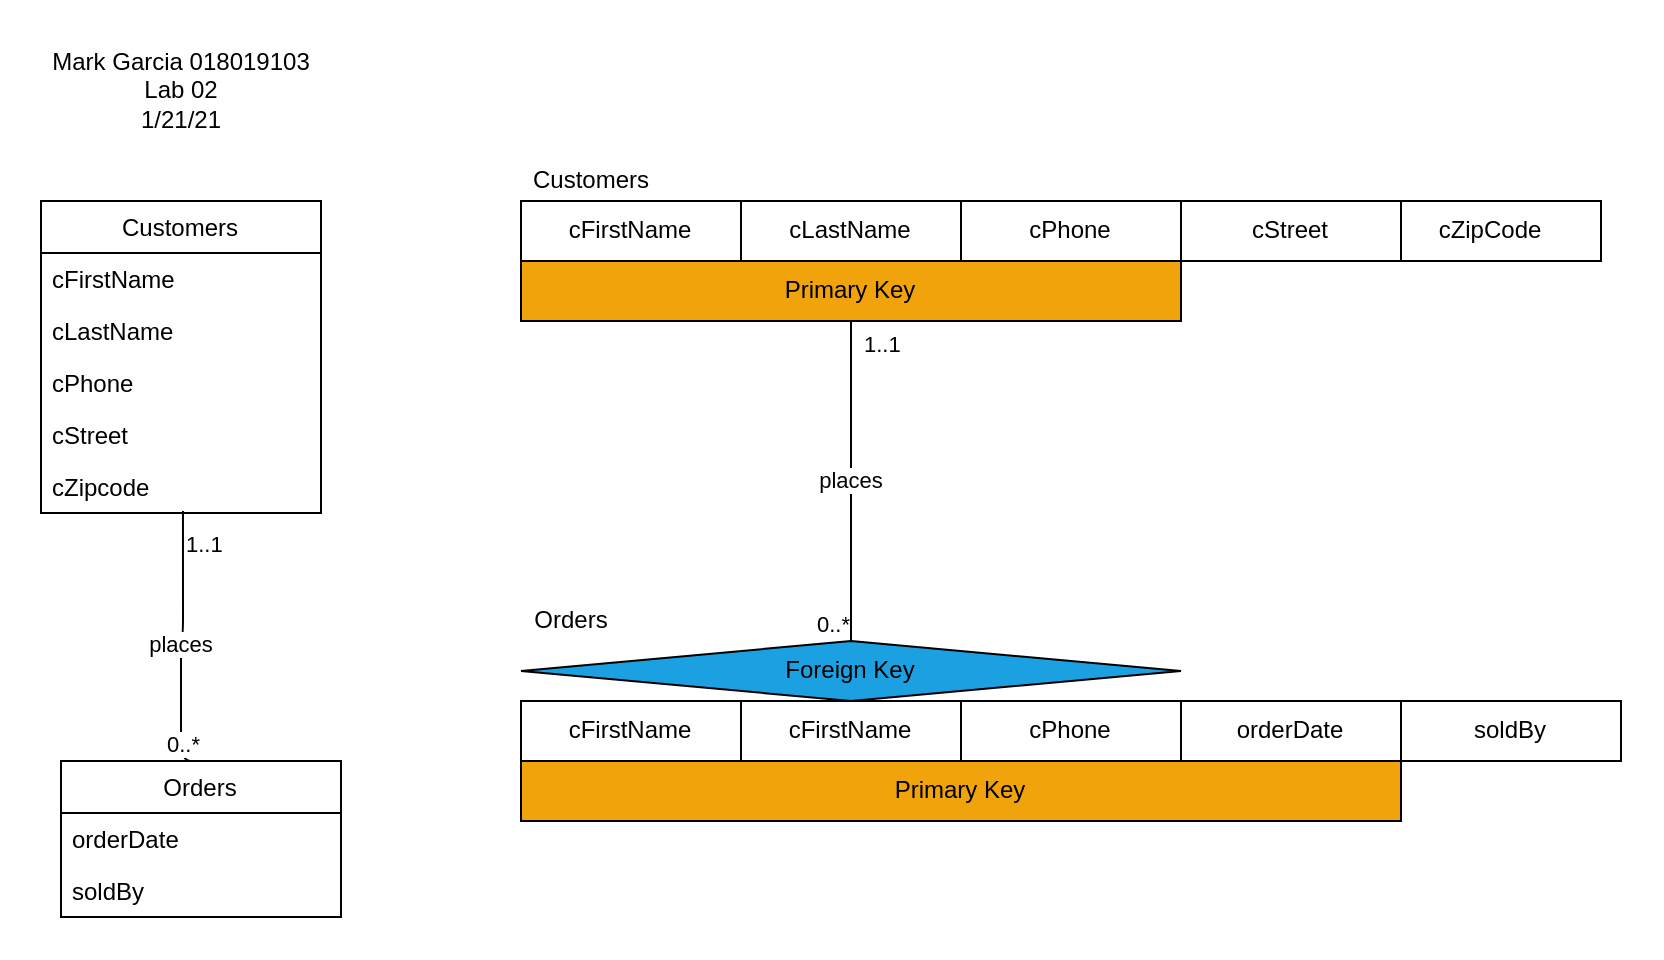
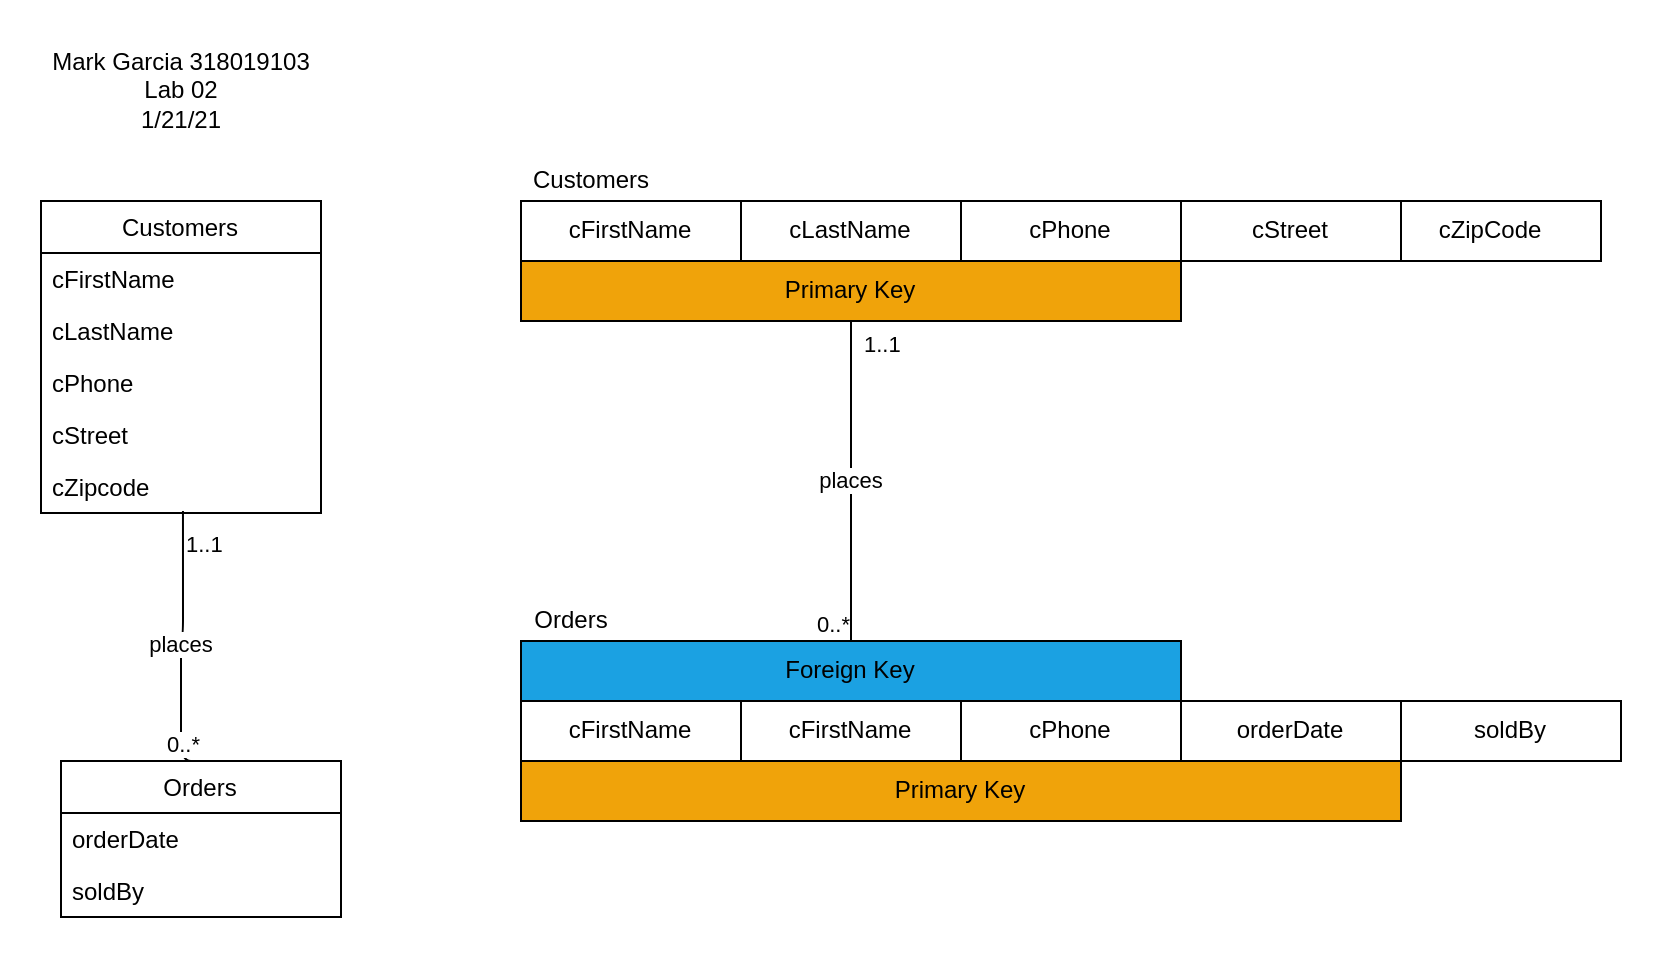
  <mxCell id="0" />
  <mxCell id="1" parent="0" />
  <mxCell id="2" value="Customers" style="swimlane;fontStyle=0;childLayout=stackLayout;horizontal=1;startSize=26;fillColor=none;horizontalStack=0;resizeParent=1;resizeParentMax=0;resizeLast=0;collapsible=1;marginBottom=0;" vertex="1" parent="1"><mxGeometry x="20" y="100" width="140" height="156" as="geometry" /></mxCell>
  <mxCell id="3" value="cFirstName" style="text;strokeColor=none;fillColor=none;align=left;verticalAlign=top;spacingLeft=4;spacingRight=4;overflow=hidden;rotatable=0;points=[[0,0.5],[1,0.5]];portConstraint=eastwest;" vertex="1" parent="2"><mxGeometry y="26" width="140" height="26" as="geometry" /></mxCell>
  <mxCell id="4" value="cLastName" style="text;strokeColor=none;fillColor=none;align=left;verticalAlign=top;spacingLeft=4;spacingRight=4;overflow=hidden;rotatable=0;points=[[0,0.5],[1,0.5]];portConstraint=eastwest;" vertex="1" parent="2"><mxGeometry y="52" width="140" height="26" as="geometry" /></mxCell>
  <mxCell id="5" value="cPhone" style="text;strokeColor=none;fillColor=none;align=left;verticalAlign=top;spacingLeft=4;spacingRight=4;overflow=hidden;rotatable=0;points=[[0,0.5],[1,0.5]];portConstraint=eastwest;" vertex="1" parent="2"><mxGeometry y="78" width="140" height="26" as="geometry" /></mxCell>
  <mxCell id="6" value="cStreet" style="text;strokeColor=none;fillColor=none;align=left;verticalAlign=top;spacingLeft=4;spacingRight=4;overflow=hidden;rotatable=0;points=[[0,0.5],[1,0.5]];portConstraint=eastwest;" vertex="1" parent="2"><mxGeometry y="104" width="140" height="26" as="geometry" /></mxCell>
  <mxCell id="7" value="cZipcode" style="text;strokeColor=none;fillColor=none;align=left;verticalAlign=top;spacingLeft=4;spacingRight=4;overflow=hidden;rotatable=0;points=[[0,0.5],[1,0.5]];portConstraint=eastwest;" vertex="1" parent="2"><mxGeometry y="130" width="140" height="26" as="geometry" /></mxCell>
  <mxCell id="8" value="Orders" style="swimlane;fontStyle=0;childLayout=stackLayout;horizontal=1;startSize=26;fillColor=none;horizontalStack=0;resizeParent=1;resizeParentMax=0;resizeLast=0;collapsible=1;marginBottom=0;" vertex="1" parent="1"><mxGeometry x="30" y="380" width="140" height="78" as="geometry" /></mxCell>
  <mxCell id="9" value="orderDate" style="text;strokeColor=none;fillColor=none;align=left;verticalAlign=top;spacingLeft=4;spacingRight=4;overflow=hidden;rotatable=0;points=[[0,0.5],[1,0.5]];portConstraint=eastwest;" vertex="1" parent="8"><mxGeometry y="26" width="140" height="26" as="geometry" /></mxCell>
  <mxCell id="10" value="soldBy" style="text;strokeColor=none;fillColor=none;align=left;verticalAlign=top;spacingLeft=4;spacingRight=4;overflow=hidden;rotatable=0;points=[[0,0.5],[1,0.5]];portConstraint=eastwest;" vertex="1" parent="8"><mxGeometry y="52" width="140" height="26" as="geometry" /></mxCell>
  <mxCell id="11" value="places" style="endArrow=none;html=1;edgeStyle=orthogonalEdgeStyle;exitX=0.507;exitY=0.962;exitDx=0;exitDy=0;exitPerimeter=0;entryX=0.5;entryY=0;entryDx=0;entryDy=0;" edge="1" parent="1" source="7" target="8"><mxGeometry relative="1" as="geometry"><mxPoint x="220" y="320" as="sourcePoint" /><mxPoint x="410" y="340" as="targetPoint" /><Array as="points"><mxPoint x="91" y="318" /><mxPoint x="90" y="318" /></Array></mxGeometry></mxCell>
  <mxCell id="12" value="1..1" style="edgeLabel;resizable=0;html=1;align=left;verticalAlign=bottom;" connectable="0" vertex="1" parent="11"><mxGeometry x="-1" relative="1" as="geometry"><mxPoint y="24.99" as="offset" /></mxGeometry></mxCell>
  <mxCell id="13" value="0..*" style="edgeLabel;resizable=0;html=1;align=right;verticalAlign=bottom;" connectable="0" vertex="1" parent="11"><mxGeometry x="1" relative="1" as="geometry"><mxPoint y="-0.01" as="offset" /></mxGeometry></mxCell>
  <mxCell id="14" value="" style="group;labelBorderColor=#000000;" vertex="1" connectable="0" parent="1"><mxGeometry x="260" y="80" width="540" height="80" as="geometry" /></mxCell>
  <mxCell id="15" value="cFirstName" style="rounded=0;whiteSpace=wrap;html=1;" vertex="1" parent="14"><mxGeometry y="20" width="110" height="30" as="geometry" /></mxCell>
  <mxCell id="16" value="cLastName" style="rounded=0;whiteSpace=wrap;html=1;" vertex="1" parent="14"><mxGeometry x="110" y="20" width="110" height="30" as="geometry" /></mxCell>
  <mxCell id="17" value="cZipCode" style="rounded=0;whiteSpace=wrap;html=1;" vertex="1" parent="14"><mxGeometry x="430" y="20" width="110" height="30" as="geometry" /></mxCell>
  <mxCell id="18" value="cStreet" style="rounded=0;whiteSpace=wrap;html=1;" vertex="1" parent="14"><mxGeometry x="330" y="20" width="110" height="30" as="geometry" /></mxCell>
  <mxCell id="19" value="cPhone" style="rounded=0;whiteSpace=wrap;html=1;" vertex="1" parent="14"><mxGeometry x="220" y="20" width="110" height="30" as="geometry" /></mxCell>
  <mxCell id="20" value="Primary Key" style="rounded=0;whiteSpace=wrap;html=1;labelBackgroundColor=none;fillColor=#f0a30a;" vertex="1" parent="14"><mxGeometry y="50" width="330" height="30" as="geometry" /></mxCell>
  <mxCell id="21" value="Customers" style="text;html=1;align=center;verticalAlign=middle;resizable=0;points=[];autosize=1;" vertex="1" parent="14"><mxGeometry width="70" height="20" as="geometry" /></mxCell>
  <mxCell id="22" value="" style="group" vertex="1" connectable="0" parent="1"><mxGeometry x="260" y="300" width="550" height="110" as="geometry" /></mxCell>
  <mxCell id="23" value="cFirstName" style="rounded=0;whiteSpace=wrap;html=1;" vertex="1" parent="22"><mxGeometry y="50" width="110" height="30" as="geometry" /></mxCell>
  <mxCell id="24" value="soldBy" style="rounded=0;whiteSpace=wrap;html=1;" vertex="1" parent="22"><mxGeometry x="440" y="50" width="110" height="30" as="geometry" /></mxCell>
  <mxCell id="25" value="orderDate" style="rounded=0;whiteSpace=wrap;html=1;" vertex="1" parent="22"><mxGeometry x="330" y="50" width="110" height="30" as="geometry" /></mxCell>
  <mxCell id="26" value="cPhone" style="rounded=0;whiteSpace=wrap;html=1;" vertex="1" parent="22"><mxGeometry x="220" y="50" width="110" height="30" as="geometry" /></mxCell>
  <mxCell id="27" value="cFirstName" style="rounded=0;whiteSpace=wrap;html=1;" vertex="1" parent="22"><mxGeometry x="110" y="50" width="110" height="30" as="geometry" /></mxCell>
- <mxCell id="28" value="Foreign Key" style="rhombus;whiteSpace=wrap;html=1;fillColor=#1ba1e2;" vertex="1" parent="22"><mxGeometry y="20" width="330" height="30" as="geometry" /></mxCell>
+ <mxCell id="28" value="Foreign Key" style="rounded=0;whiteSpace=wrap;html=1;fillColor=#1ba1e2;" vertex="1" parent="22"><mxGeometry y="20" width="330" height="30" as="geometry" /></mxCell>
  <mxCell id="29" value="Primary Key" style="rounded=0;whiteSpace=wrap;html=1;fillColor=#f0a30a;" vertex="1" parent="22"><mxGeometry y="80" width="440" height="30" as="geometry" /></mxCell>
  <mxCell id="30" value="Orders" style="text;html=1;align=center;verticalAlign=middle;resizable=0;points=[];autosize=1;fontColor=#000000;" vertex="1" parent="22"><mxGeometry width="50" height="20" as="geometry" /></mxCell>
  <mxCell id="31" value="places" style="endArrow=none;html=1;edgeStyle=orthogonalEdgeStyle;fontColor=#000000;entryX=0.5;entryY=0;entryDx=0;entryDy=0;exitX=0.5;exitY=1;exitDx=0;exitDy=0;" edge="1" parent="1" source="20" target="28"><mxGeometry relative="1" as="geometry"><mxPoint x="340" y="250" as="sourcePoint" /><mxPoint x="500" y="250" as="targetPoint" /></mxGeometry></mxCell>
  <mxCell id="32" value="1..1" style="edgeLabel;resizable=0;html=1;align=left;verticalAlign=bottom;" connectable="0" vertex="1" parent="31"><mxGeometry x="-1" relative="1" as="geometry"><mxPoint x="5" y="20" as="offset" /></mxGeometry></mxCell>
  <mxCell id="33" value="0..*" style="edgeLabel;resizable=0;html=1;align=right;verticalAlign=bottom;" connectable="0" vertex="1" parent="31"><mxGeometry x="1" relative="1" as="geometry" /></mxCell>
- <mxCell id="34" value="Mark Garcia 018019103&lt;br&gt;Lab 02&lt;br&gt;1/21/21" style="text;html=1;align=center;verticalAlign=middle;resizable=0;points=[];autosize=1;fontColor=#000000;" vertex="1" parent="1"><mxGeometry x="20" y="20" width="140" height="50" as="geometry" /></mxCell>
+ <mxCell id="34" value="Mark Garcia 318019103&lt;br&gt;Lab 02&lt;br&gt;1/21/21" style="text;html=1;align=center;verticalAlign=middle;resizable=0;points=[];autosize=1;fontColor=#000000;" vertex="1" parent="1"><mxGeometry x="20" y="20" width="140" height="50" as="geometry" /></mxCell>
